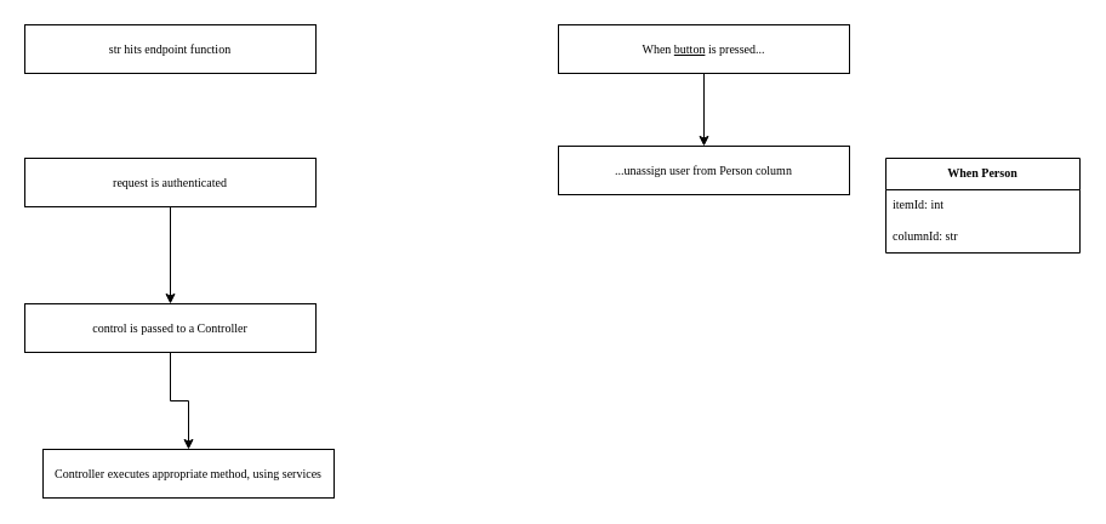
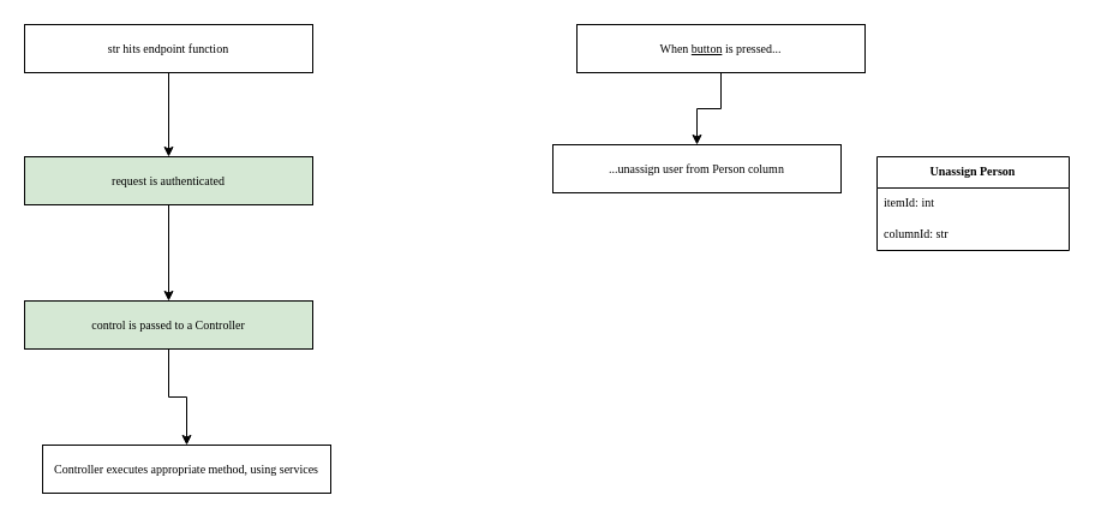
  <mxCell id="0" />
  <mxCell id="1" parent="0" />
+ <mxCell id="2" style="edgeStyle=orthogonalEdgeStyle;rounded=0;orthogonalLoop=1;jettySize=auto;html=1;fontFamily=Fira Code;fontSize=10;fontColor=default;" edge="1" parent="1" source="3" target="5"><mxGeometry relative="1" as="geometry"><mxPoint x="340" y="40" as="targetPoint" /></mxGeometry></mxCell>
  <mxCell id="3" value="str hits endpoint function" style="rounded=0;whiteSpace=wrap;html=1;fontFamily=Fira Code;fontSize=10;" vertex="1" parent="1"><mxGeometry x="20" y="20" width="240" height="40" as="geometry" /></mxCell>
  <mxCell id="4" style="edgeStyle=orthogonalEdgeStyle;shape=connector;rounded=0;orthogonalLoop=1;jettySize=auto;html=1;labelBackgroundColor=default;strokeColor=default;fontFamily=Fira Code;fontSize=10;fontColor=default;endArrow=classic;" edge="1" parent="1" source="5" target="7"><mxGeometry relative="1" as="geometry" /></mxCell>
- <mxCell id="5" value="request is authenticated" style="rounded=0;whiteSpace=wrap;html=1;fontFamily=Fira Code;fontSize=10;" vertex="1" parent="1"><mxGeometry x="20" y="130" width="240" height="40" as="geometry" /></mxCell>
+ <mxCell id="5" value="request is authenticated" style="rounded=0;whiteSpace=wrap;html=1;fontFamily=Fira Code;fontSize=10;fillColor=#d5e8d4;" vertex="1" parent="1"><mxGeometry x="20" y="130" width="240" height="40" as="geometry" /></mxCell>
  <mxCell id="6" style="edgeStyle=orthogonalEdgeStyle;shape=connector;rounded=0;orthogonalLoop=1;jettySize=auto;html=1;labelBackgroundColor=default;strokeColor=default;fontFamily=Fira Code;fontSize=10;fontColor=default;endArrow=classic;" edge="1" parent="1" source="7" target="8"><mxGeometry relative="1" as="geometry" /></mxCell>
- <mxCell id="7" value="control is passed to a Controller" style="rounded=0;whiteSpace=wrap;html=1;fontFamily=Fira Code;fontSize=10;" vertex="1" parent="1"><mxGeometry x="20" y="250" width="240" height="40" as="geometry" /></mxCell>
+ <mxCell id="7" value="control is passed to a Controller" style="rounded=0;whiteSpace=wrap;html=1;fontFamily=Fira Code;fontSize=10;fillColor=#d5e8d4;" vertex="1" parent="1"><mxGeometry x="20" y="250" width="240" height="40" as="geometry" /></mxCell>
  <mxCell id="8" value="Controller executes appropriate method, using services" style="rounded=0;whiteSpace=wrap;html=1;fontFamily=Fira Code;fontSize=10;" vertex="1" parent="1"><mxGeometry x="35" y="370" width="240" height="40" as="geometry" /></mxCell>
  <mxCell id="9" style="edgeStyle=orthogonalEdgeStyle;shape=connector;rounded=0;orthogonalLoop=1;jettySize=auto;html=1;labelBackgroundColor=default;strokeColor=default;fontFamily=Fira Code;fontSize=10;fontColor=default;endArrow=classic;" edge="1" parent="1" source="10" target="11"><mxGeometry relative="1" as="geometry" /></mxCell>
- <mxCell id="10" value="When &lt;u&gt;button&lt;/u&gt; is pressed..." style="rounded=0;whiteSpace=wrap;html=1;fontFamily=Fira Code;fontSize=10;" vertex="1" parent="1"><mxGeometry x="460" y="20" width="240" height="40" as="geometry" /></mxCell>
+ <mxCell id="10" value="When &lt;u&gt;button&lt;/u&gt; is pressed..." style="rounded=0;whiteSpace=wrap;html=1;fontFamily=Fira Code;fontSize=10;" vertex="1" parent="1"><mxGeometry x="480" y="20" width="240" height="40" as="geometry" /></mxCell>
  <mxCell id="11" value="...unassign user from Person column" style="rounded=0;whiteSpace=wrap;html=1;fontFamily=Fira Code;fontSize=10;" vertex="1" parent="1"><mxGeometry x="460" y="120" width="240" height="40" as="geometry" /></mxCell>
- <mxCell id="12" value="When Person" style="swimlane;fontStyle=1;align=center;verticalAlign=top;childLayout=stackLayout;horizontal=1;startSize=26;horizontalStack=0;resizeParent=1;resizeParentMax=0;resizeLast=0;collapsible=1;marginBottom=0;whiteSpace=wrap;html=1;rounded=0;strokeColor=default;fontFamily=Fira Code;fontSize=10;fontColor=default;fillColor=default;" vertex="1" parent="1"><mxGeometry x="730" y="130" width="160" height="78" as="geometry" /></mxCell>
+ <mxCell id="12" value="Unassign Person" style="swimlane;fontStyle=1;align=center;verticalAlign=top;childLayout=stackLayout;horizontal=1;startSize=26;horizontalStack=0;resizeParent=1;resizeParentMax=0;resizeLast=0;collapsible=1;marginBottom=0;whiteSpace=wrap;html=1;rounded=0;strokeColor=default;fontFamily=Fira Code;fontSize=10;fontColor=default;fillColor=default;" vertex="1" parent="1"><mxGeometry x="730" y="130" width="160" height="78" as="geometry" /></mxCell>
  <mxCell id="13" value="itemId: int" style="text;strokeColor=none;fillColor=none;align=left;verticalAlign=top;spacingLeft=4;spacingRight=4;overflow=hidden;rotatable=0;points=[[0,0.5],[1,0.5]];portConstraint=eastwest;whiteSpace=wrap;html=1;fontSize=10;fontFamily=Fira Code;fontColor=default;" vertex="1" parent="12"><mxGeometry y="26" width="160" height="26" as="geometry" /></mxCell>
  <mxCell id="14" value="columnId: str" style="text;strokeColor=none;fillColor=none;align=left;verticalAlign=top;spacingLeft=4;spacingRight=4;overflow=hidden;rotatable=0;points=[[0,0.5],[1,0.5]];portConstraint=eastwest;whiteSpace=wrap;html=1;fontSize=10;fontFamily=Fira Code;fontColor=default;" vertex="1" parent="12"><mxGeometry y="52" width="160" height="26" as="geometry" /></mxCell>
